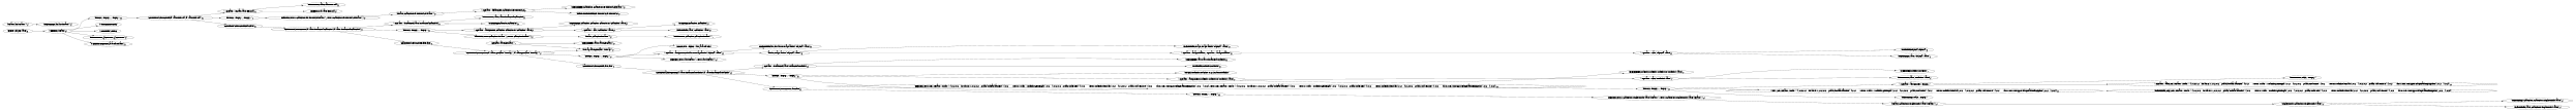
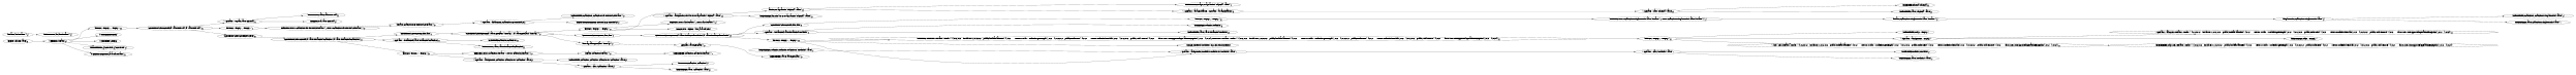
  digraph {
    rankdir=LR
    n1 [label=<(METHOD,iterator)<SUB>54</SUB>>]
    n2 [label=<(BLOCK,&lt;empty&gt;,&lt;empty&gt;)<SUB>55</SUB>>]
    n3 [label=<(MODIFIER,PUBLIC)>]
    n4 [label=<(MODIFIER,STATIC)>]
    n5 [label=<(ANNOTATION,@Converter,@Converter)<SUB>54</SUB>>]
    n6 [label=<(METHOD_RETURN,java.util.Iterator)<SUB>55</SUB>>]
    n7 [label=<(PARAM,Object value)<SUB>55</SUB>>]
    n8 [label=<(CONTROL_STRUCTURE,if (value == null),if (value == null))<SUB>56</SUB>>]
    n9 [label=<(&lt;operator&gt;.equals,value == null)<SUB>56</SUB>>]
    n10 [label=<(BLOCK,&lt;empty&gt;,&lt;empty&gt;)<SUB>56</SUB>>]
    n11 [label=<(CONTROL_STRUCTURE,else,else)<SUB>58</SUB>>]
    n12 [label=<(IDENTIFIER,value,value == null)<SUB>56</SUB>>]
    n13 [label=<(LITERAL,null,value == null)<SUB>54</SUB>>]
    n14 [label=<(RETURN,return Collections.EMPTY_LIST.iterator();,return Collections.EMPTY_LIST.iterator();)<SUB>57</SUB>>]
    n15 [label=<(CONTROL_STRUCTURE,if (value instanceof Collection),if (value instanceof Collection))<SUB>58</SUB>>]
    n16 [label=<(iterator,Collections.EMPTY_LIST.iterator())<SUB>57</SUB>>]
    n17 [label=<(&lt;operator&gt;.fieldAccess,Collections.EMPTY_LIST)<SUB>57</SUB>>]
    n18 [label=<(IDENTIFIER,Collections,Collections.EMPTY_LIST.iterator())<SUB>57</SUB>>]
    n19 [label=<(FIELD_IDENTIFIER,EMPTY_LIST,EMPTY_LIST)<SUB>57</SUB>>]
    n20 [label=<(&lt;operator&gt;.instanceOf,value instanceof Collection)<SUB>58</SUB>>]
    n21 [label=<(BLOCK,&lt;empty&gt;,&lt;empty&gt;)<SUB>58</SUB>>]
    n22 [label=<(CONTROL_STRUCTURE,else,else)<SUB>61</SUB>>]
    n23 [label=<(IDENTIFIER,value,value instanceof Collection)<SUB>58</SUB>>]
    n24 [label=<(TYPE_REF,Collection,Collection)<SUB>58</SUB>>]
    n25 [label=<(&lt;operator&gt;.assignment,Collection collection = (Collection) value)<SUB>59</SUB>>]
    n26 [label=<(RETURN,return collection.iterator();,return collection.iterator();)<SUB>60</SUB>>]
    n27 [label=<(CONTROL_STRUCTURE,if (value.getClass().isArray()),if (value.getClass().isArray()))<SUB>61</SUB>>]
    n28 [label=<(IDENTIFIER,collection,Collection collection = (Collection) value)<SUB>59</SUB>>]
    n29 [label=<(&lt;operator&gt;.cast,(Collection) value)<SUB>59</SUB>>]
    n30 [label=<(iterator,collection.iterator())<SUB>60</SUB>>]
    n31 [label=<(TYPE_REF,Collection,Collection)<SUB>59</SUB>>]
    n32 [label=<(IDENTIFIER,value,(Collection) value)<SUB>59</SUB>>]
    n33 [label=<(IDENTIFIER,collection,collection.iterator())<SUB>60</SUB>>]
    n34 [label=<(isArray,value.getClass().isArray())<SUB>61</SUB>>]
    n35 [label=<(BLOCK,&lt;empty&gt;,&lt;empty&gt;)<SUB>61</SUB>>]
    n36 [label=<(CONTROL_STRUCTURE,else,else)<SUB>65</SUB>>]
    n37 [label=<(getClass,value.getClass())<SUB>61</SUB>>]
    n38 [label=<(LOCAL,List&lt;Object&gt; list: java.util.List)>]
    n39 [label=<(&lt;operator&gt;.assignment,List list = Arrays.asList((Object[]) value))<SUB>63</SUB>>]
    n40 [label=<(RETURN,return list.iterator();,return list.iterator();)<SUB>64</SUB>>]
    n41 [label=<(CONTROL_STRUCTURE,if (value instanceof NodeList),if (value instanceof NodeList))<SUB>65</SUB>>]
    n42 [label=<(IDENTIFIER,value,value.getClass())<SUB>61</SUB>>]
    n43 [label=<(IDENTIFIER,list,List list = Arrays.asList((Object[]) value))<SUB>63</SUB>>]
    n44 [label=<(asList,Arrays.asList((Object[]) value))<SUB>63</SUB>>]
    n45 [label=<(IDENTIFIER,Arrays,Arrays.asList((Object[]) value))<SUB>63</SUB>>]
    n46 [label=<(&lt;operator&gt;.arrayInitializer,&lt;operator&gt;.arrayInitializer)<SUB>63</SUB>>]
    n47 [label=<(&lt;operator&gt;.cast,(Object[]) value)<SUB>63</SUB>>]
    n48 [label=<(TYPE_REF,Object[],Object[])<SUB>63</SUB>>]
    n49 [label=<(IDENTIFIER,value,(Object[]) value)<SUB>63</SUB>>]
    n50 [label=<(iterator,list.iterator())<SUB>64</SUB>>]
    n51 [label=<(IDENTIFIER,list,list.iterator())<SUB>64</SUB>>]
    n52 [label=<(&lt;operator&gt;.instanceOf,value instanceof NodeList)<SUB>65</SUB>>]
    n53 [label=<(BLOCK,&lt;empty&gt;,&lt;empty&gt;)<SUB>65</SUB>>]
    n54 [label=<(CONTROL_STRUCTURE,else,else)<SUB>83</SUB>>]
    n55 [label=<(IDENTIFIER,value,value instanceof NodeList)<SUB>65</SUB>>]
    n56 [label=<(TYPE_REF,NodeList,NodeList)<SUB>65</SUB>>]
    n57 [label=<(LOCAL,NodeList nodeList: org.w3c.dom.NodeList)>]
    n58 [label=<(&lt;operator&gt;.assignment,NodeList nodeList = (NodeList) value)<SUB>67</SUB>>]
    n59 [label=<(RETURN,return new Iterator&lt;Node&gt;() {\012\012    int idx = -1;\012\012    public boolean hasNext() {\012        return ++idx &lt; nodeList.getLength();\012    }\012\012    public Node next() {\012        return nodeList.item(idx);\012    }\012\012    public void remove() {\012        throw new UnsupportedOperationException();\012    }\012};,return new Iterator&lt;Node&gt;() {\012\012    int idx = -1;\012\012    public boolean hasNext() {\012        return ++idx &lt; nodeList.getLength();\012    }\012\012    public Node next() {\012        return nodeList.item(idx);\012    }\012\012    public void remove() {\012        throw new UnsupportedOperationException();\012    }\012};)<SUB>68</SUB>>]
    n60 [label=<(BLOCK,&lt;empty&gt;,&lt;empty&gt;)<SUB>83</SUB>>]
    n61 [label=<(IDENTIFIER,nodeList,NodeList nodeList = (NodeList) value)<SUB>67</SUB>>]
    n62 [label=<(&lt;operator&gt;.cast,(NodeList) value)<SUB>67</SUB>>]
    n63 [label=<(BLOCK,&lt;empty&gt;,&lt;empty&gt;)<SUB>68</SUB>>]
    n64 [label=<(TYPE_REF,NodeList,NodeList)<SUB>67</SUB>>]
    n65 [label=<(IDENTIFIER,value,(NodeList) value)<SUB>67</SUB>>]
    n66 [label=<(&lt;operator&gt;.assignment,&lt;empty&gt;)>]
    n67 [label=<(&lt;init&gt;,new Iterator&lt;Node&gt;() {\012\012    int idx = -1;\012\012    public boolean hasNext() {\012        return ++idx &lt; nodeList.getLength();\012    }\012\012    public Node next() {\012        return nodeList.item(idx);\012    }\012\012    public void remove() {\012        throw new UnsupportedOperationException();\012    }\012})<SUB>68</SUB>>]
    n68 [label=<(IDENTIFIER,$obj0,&lt;empty&gt;)>]
    n69 [label=<(IDENTIFIER,$obj0,&lt;empty&gt;)>]
    n70 [label=<(&lt;operator&gt;.alloc,new Iterator&lt;Node&gt;() {\012\012    int idx = -1;\012\012    public boolean hasNext() {\012        return ++idx &lt; nodeList.getLength();\012    }\012\012    public Node next() {\012        return nodeList.item(idx);\012    }\012\012    public void remove() {\012        throw new UnsupportedOperationException();\012    }\012})<SUB>68</SUB>>]
    n71 [label=<(IDENTIFIER,$obj0,new Iterator&lt;Node&gt;() {\012\012    int idx = -1;\012\012    public boolean hasNext() {\012        return ++idx &lt; nodeList.getLength();\012    }\012\012    public Node next() {\012        return nodeList.item(idx);\012    }\012\012    public void remove() {\012        throw new UnsupportedOperationException();\012    }\012})>]
    n72 [label=<(RETURN,return Collections.singletonList(value).iterator();,return Collections.singletonList(value).iterator();)<SUB>84</SUB>>]
    n73 [label=<(iterator,Collections.singletonList(value).iterator())<SUB>84</SUB>>]
    n74 [label=<(singletonList,Collections.singletonList(value))<SUB>84</SUB>>]
    n75 [label=<(IDENTIFIER,Collections,Collections.singletonList(value))<SUB>84</SUB>>]
    n76 [label=<(IDENTIFIER,value,Collections.singletonList(value))<SUB>84</SUB>>]
    n1 -> n2
    n1 -> n3
    n1 -> n4
    n1 -> n5
    n1 -> n6
    n2 -> n8
    n7 -> n1
    n8 -> n9
    n8 -> n10
    n8 -> n11
    n9 -> n12
    n9 -> n13
    n10 -> n14
    n11 -> n15
    n14 -> n16
    n15 -> n20
    n15 -> n21
    n15 -> n22
    n16 -> n17
    n17 -> n18
    n17 -> n19
    n20 -> n23
    n20 -> n24
    n21 -> n25
    n21 -> n26
    n22 -> n27
    n25 -> n28
    n25 -> n29
    n26 -> n30
    n27 -> n34
    n27 -> n35
    n27 -> n36
    n29 -> n31
    n29 -> n32
    n30 -> n33
-   n37 -> n34
+   n34 -> n37
    n35 -> n38
    n35 -> n39
    n35 -> n40
    n36 -> n41
    n37 -> n42
    n39 -> n43
    n39 -> n44
    n41 -> n52
    n41 -> n53
    n41 -> n54
    n44 -> n45
    n44 -> n46
    n46 -> n47
    n47 -> n48
    n47 -> n49
    n50 -> n51
    n52 -> n55
    n52 -> n56
    n53 -> n57
    n53 -> n58
    n53 -> n59
    n54 -> n60
-   n58 -> n61
+   n61 -> n58
    n58 -> n62
    n59 -> n63
    n60 -> n72
    n62 -> n64
    n62 -> n65
    n63 -> n66
    n63 -> n67
    n63 -> n68
    n66 -> n69
    n66 -> n70
    n67 -> n71
    n72 -> n73
    n73 -> n74
    n74 -> n75
    n74 -> n76
  }
